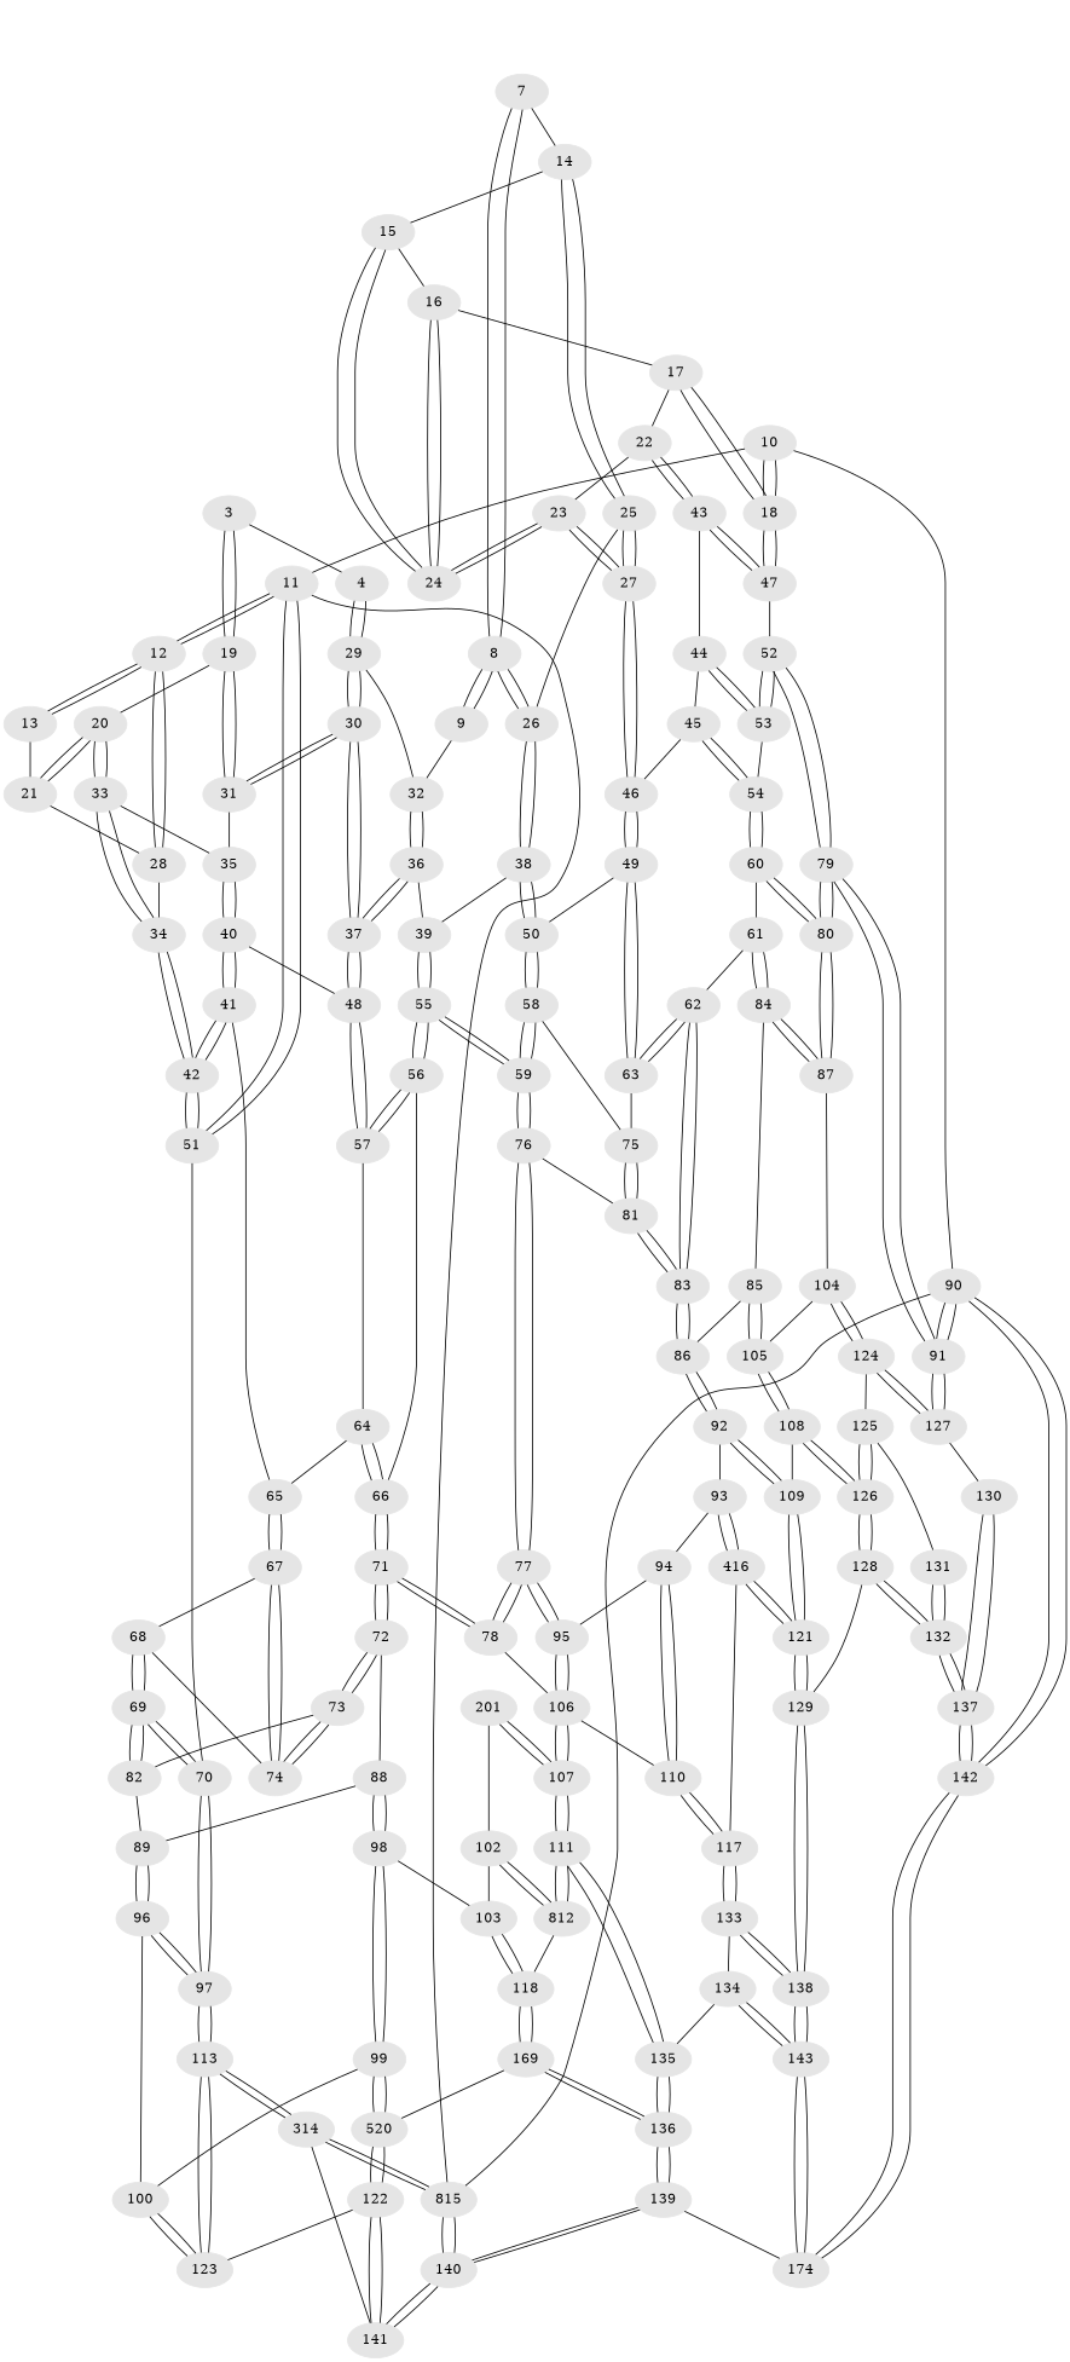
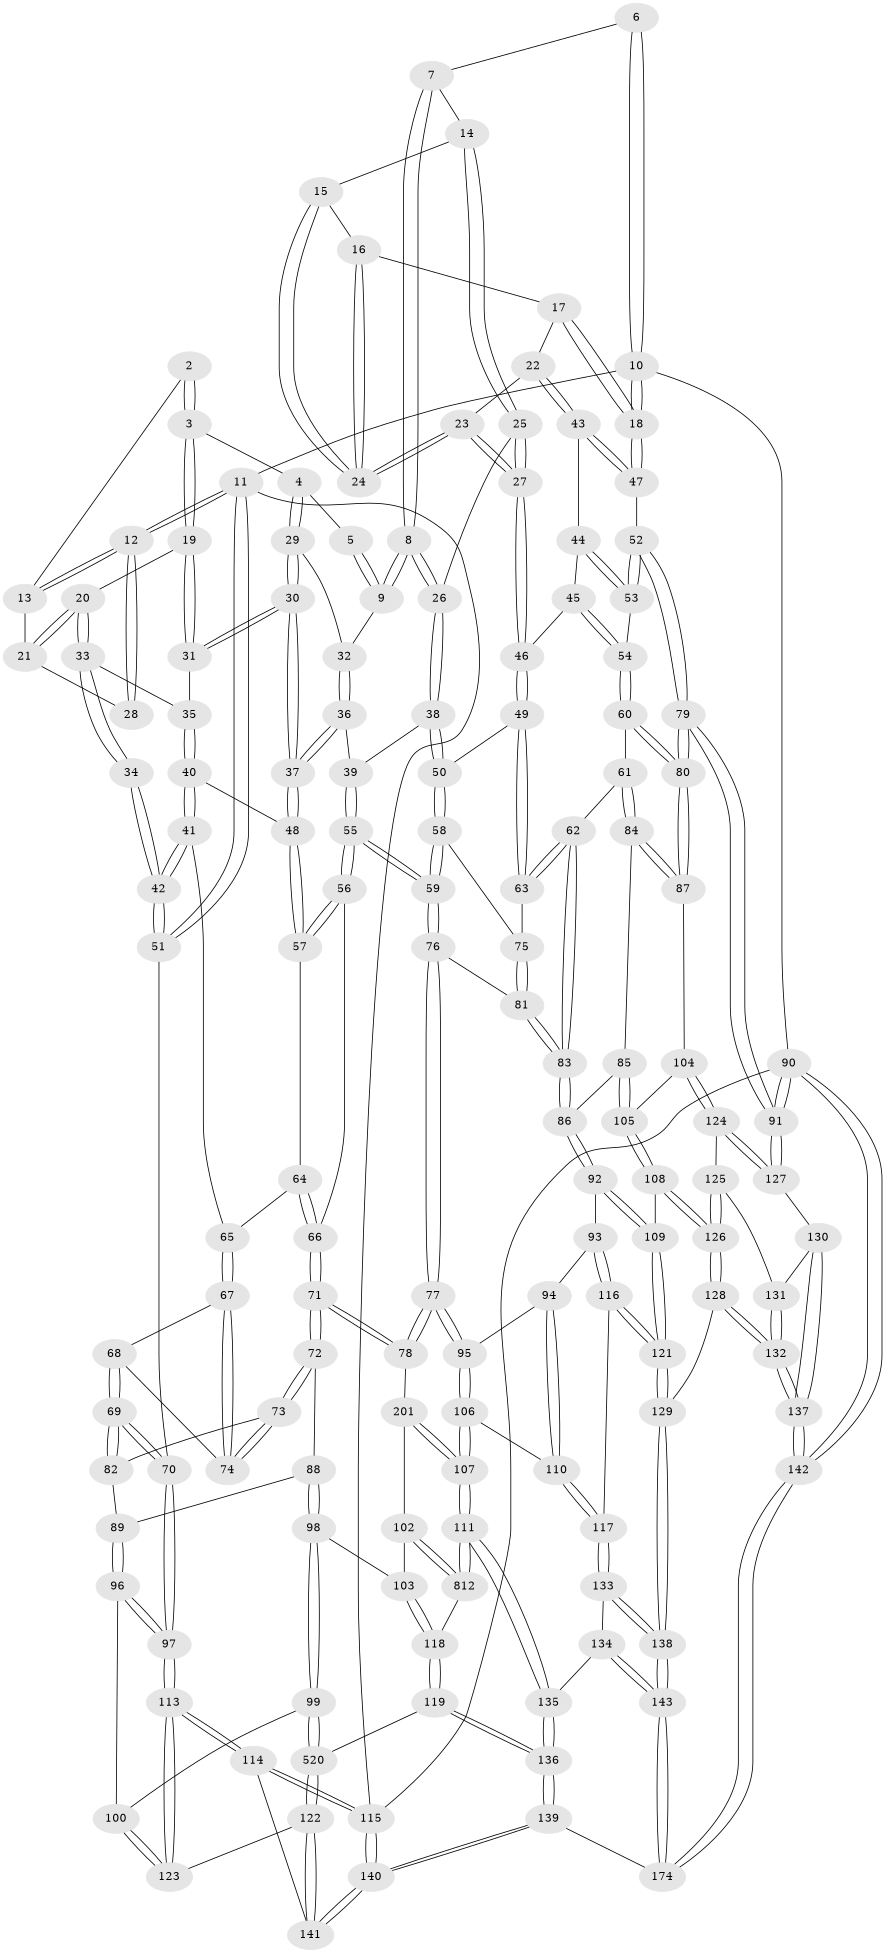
  graph {
    node [color=gray90 style=filled]
+   2
    3
    13
+   6
    7
    10
    4
    19
    21
+   5
    29
    20
    31
    9
    32
    30
    8
    14
    11
    18
    90
    26
    15
    25
    38
    36
    12
    51
-   115 [label=815]
+   115
    47
    91
    142
    28
    70
    140
    34
    16
    24
    27
    17
    22
    23
    43
    52
    33
    35
    44
    46
    39
    50
    49
    42
    37
    48
    40
    41
    55
    57
    58
    56
    59
    65
    67
    45
    53
    54
    60
    63
    79
    64
    75
    97
    80
    61
    66
    76
    71
    81
    77
    62
    84
    87
    83
    85
    86
    68
    74
    72
    78
    69
    82
    89
    113
    73
    88
    n96 [label=201]
    98
    95
    106
    102
    107
    127
    104
    96
    92
    105
    108
    93
    109
    124
    99
    103
    100
    n114 [label=174]
    130
    94
-   116 [label=416]
+   116
    121
    110
    117
    123
-   114 [label=314]
+   114
    n123 [label=520]
    118
    122
    n126 [label=812]
    111
-   119 [label=169]
+   119
    125
    126
    135
    128
    129
    133
    136
    141
    138
    134
    139
    131
    132
    137
    143
+   2 -- 3
+   2 -- 3
+   2 -- 13
    3 -- 4
    3 -- 19
    3 -- 19
    13 -- 21
+   6 -- 7
+   6 -- 10
+   6 -- 10
    7 -- 8
    7 -- 8
    7 -- 14
    10 -- 11
    10 -- 18
    10 -- 18
    10 -- 90
+   4 -- 5
    4 -- 29
    4 -- 29
    19 -- 20
    19 -- 31
    19 -- 31
    21 -- 28
+   5 -- 9
+   5 -- 9
    29 -- 32
    29 -- 30
    29 -- 30
    20 -- 21
    20 -- 21
    20 -- 33
    20 -- 33
    31 -- 35
    9 -- 32
    32 -- 36
    32 -- 36
    30 -- 31
    30 -- 31
    30 -- 37
    30 -- 37
    8 -- 9
    8 -- 9
    8 -- 26
    8 -- 26
    14 -- 15
    14 -- 25
    14 -- 25
    11 -- 12
    11 -- 12
    11 -- 51
    11 -- 51
    11 -- 115
    18 -- 47
    18 -- 47
    90 -- 115
    90 -- 91
    90 -- 91
    90 -- 142
    90 -- 142
    26 -- 38
    26 -- 38
    15 -- 16
    15 -- 24
    15 -- 24
    25 -- 26
    25 -- 27
    25 -- 27
    38 -- 39
    38 -- 50
    38 -- 50
    36 -- 39
    36 -- 37
    36 -- 37
    12 -- 13
    12 -- 13
    12 -- 28
    12 -- 28
    51 -- 70
    115 -- 140
    115 -- 140
    47 -- 52
    91 -- 127
    91 -- 127
    142 -- n114
    142 -- n114
-   28 -- 34
    70 -- 97
    70 -- 97
    140 -- 141
    140 -- 141
    34 -- 42
    34 -- 42
    16 -- 24
    16 -- 24
    16 -- 17
    27 -- 46
    27 -- 46
    17 -- 18
    17 -- 18
    17 -- 22
    22 -- 23
    22 -- 43
    22 -- 43
    23 -- 24
    23 -- 24
    23 -- 27
    23 -- 27
    43 -- 47
    43 -- 47
    43 -- 44
    52 -- 53
    52 -- 53
    52 -- 79
    52 -- 79
    33 -- 34
    33 -- 34
    33 -- 35
    35 -- 40
    35 -- 40
    44 -- 45
    44 -- 53
    44 -- 53
    46 -- 49
    46 -- 49
    39 -- 55
    39 -- 55
    50 -- 58
    50 -- 58
    49 -- 50
    49 -- 63
    49 -- 63
    42 -- 51
    42 -- 51
    37 -- 48
    37 -- 48
    48 -- 57
    48 -- 57
    40 -- 48
    40 -- 41
    40 -- 41
    41 -- 42
    41 -- 42
    41 -- 65
    55 -- 56
    55 -- 56
    55 -- 59
    55 -- 59
    57 -- 64
    58 -- 59
    58 -- 59
    58 -- 75
    56 -- 57
    56 -- 57
    56 -- 66
    59 -- 76
    59 -- 76
    65 -- 67
    65 -- 67
    67 -- 68
    67 -- 74
    67 -- 74
    45 -- 46
    45 -- 54
    45 -- 54
    53 -- 54
    54 -- 60
    54 -- 60
    60 -- 80
    60 -- 80
    60 -- 61
    63 -- 75
    79 -- 91
    79 -- 91
    79 -- 80
    79 -- 80
    64 -- 65
    64 -- 66
    64 -- 66
    75 -- 81
    75 -- 81
    97 -- 113
    97 -- 113
    80 -- 87
    80 -- 87
    61 -- 62
    61 -- 84
    61 -- 84
    66 -- 71
    66 -- 71
    76 -- 81
    76 -- 77
    76 -- 77
    71 -- 72
    71 -- 72
    71 -- 78
    71 -- 78
    81 -- 83
    81 -- 83
    77 -- 78
    77 -- 78
    77 -- 95
    77 -- 95
    62 -- 63
    62 -- 63
    62 -- 83
    62 -- 83
    84 -- 87
    84 -- 87
    84 -- 85
    87 -- 104
    83 -- 86
    83 -- 86
    85 -- 86
    85 -- 105
    85 -- 105
    86 -- 92
    86 -- 92
    68 -- 74
    68 -- 69
    68 -- 69
    72 -- 73
    72 -- 73
    72 -- 88
-   78 -- 106
+   78 -- n96
    69 -- 70
    69 -- 70
    69 -- 82
    69 -- 82
    82 -- 89
    89 -- 96
    89 -- 96
    113 -- 123
    113 -- 123
    113 -- 114
    113 -- 114
    73 -- 74
    73 -- 74
    73 -- 82
    88 -- 89
    88 -- 98
    88 -- 98
    n96 -- 102
    n96 -- 107
    n96 -- 107
    98 -- 99
    98 -- 99
    98 -- 103
    95 -- 106
    95 -- 106
    106 -- 107
    106 -- 107
    106 -- 110
    102 -- 103
    102 -- n126
    102 -- n126
    107 -- 111
    107 -- 111
    127 -- 130
    104 -- 105
    104 -- 124
    104 -- 124
    96 -- 97
    96 -- 97
    96 -- 100
    92 -- 93
    92 -- 109
    92 -- 109
    105 -- 108
    105 -- 108
    108 -- 109
    108 -- 126
    108 -- 126
    93 -- 94
    93 -- 116
    93 -- 116
    109 -- 121
    109 -- 121
    124 -- 127
    124 -- 127
    124 -- 125
    99 -- 100
    99 -- n123
    99 -- n123
    103 -- 118
    103 -- 118
    100 -- 123
    100 -- 123
+   130 -- 131
    130 -- 137
    130 -- 137
    94 -- 95
    94 -- 110
    94 -- 110
    116 -- 121
    116 -- 121
    116 -- 117
    121 -- 129
    121 -- 129
    110 -- 117
    110 -- 117
    117 -- 133
    117 -- 133
    114 -- 115
    114 -- 115
    114 -- 141
    n123 -- 122
    n123 -- 122
    118 -- 119
    118 -- 119
    122 -- 123
    122 -- 141
    122 -- 141
    n126 -- 118
    111 -- n126
    111 -- n126
    111 -- 135
    111 -- 135
    119 -- n123
    119 -- 136
    119 -- 136
    125 -- 126
    125 -- 126
    125 -- 131
    126 -- 128
    126 -- 128
    135 -- 136
    135 -- 136
    128 -- 129
    128 -- 132
    128 -- 132
    129 -- 138
    129 -- 138
    133 -- 138
    133 -- 138
    133 -- 134
    136 -- 139
    136 -- 139
    138 -- 143
    138 -- 143
    134 -- 135
    134 -- 143
    134 -- 143
    139 -- 140
    139 -- 140
    139 -- n114
    131 -- 132
    131 -- 132
    132 -- 137
    132 -- 137
    137 -- 142
    137 -- 142
    143 -- n114
    143 -- n114
  }
